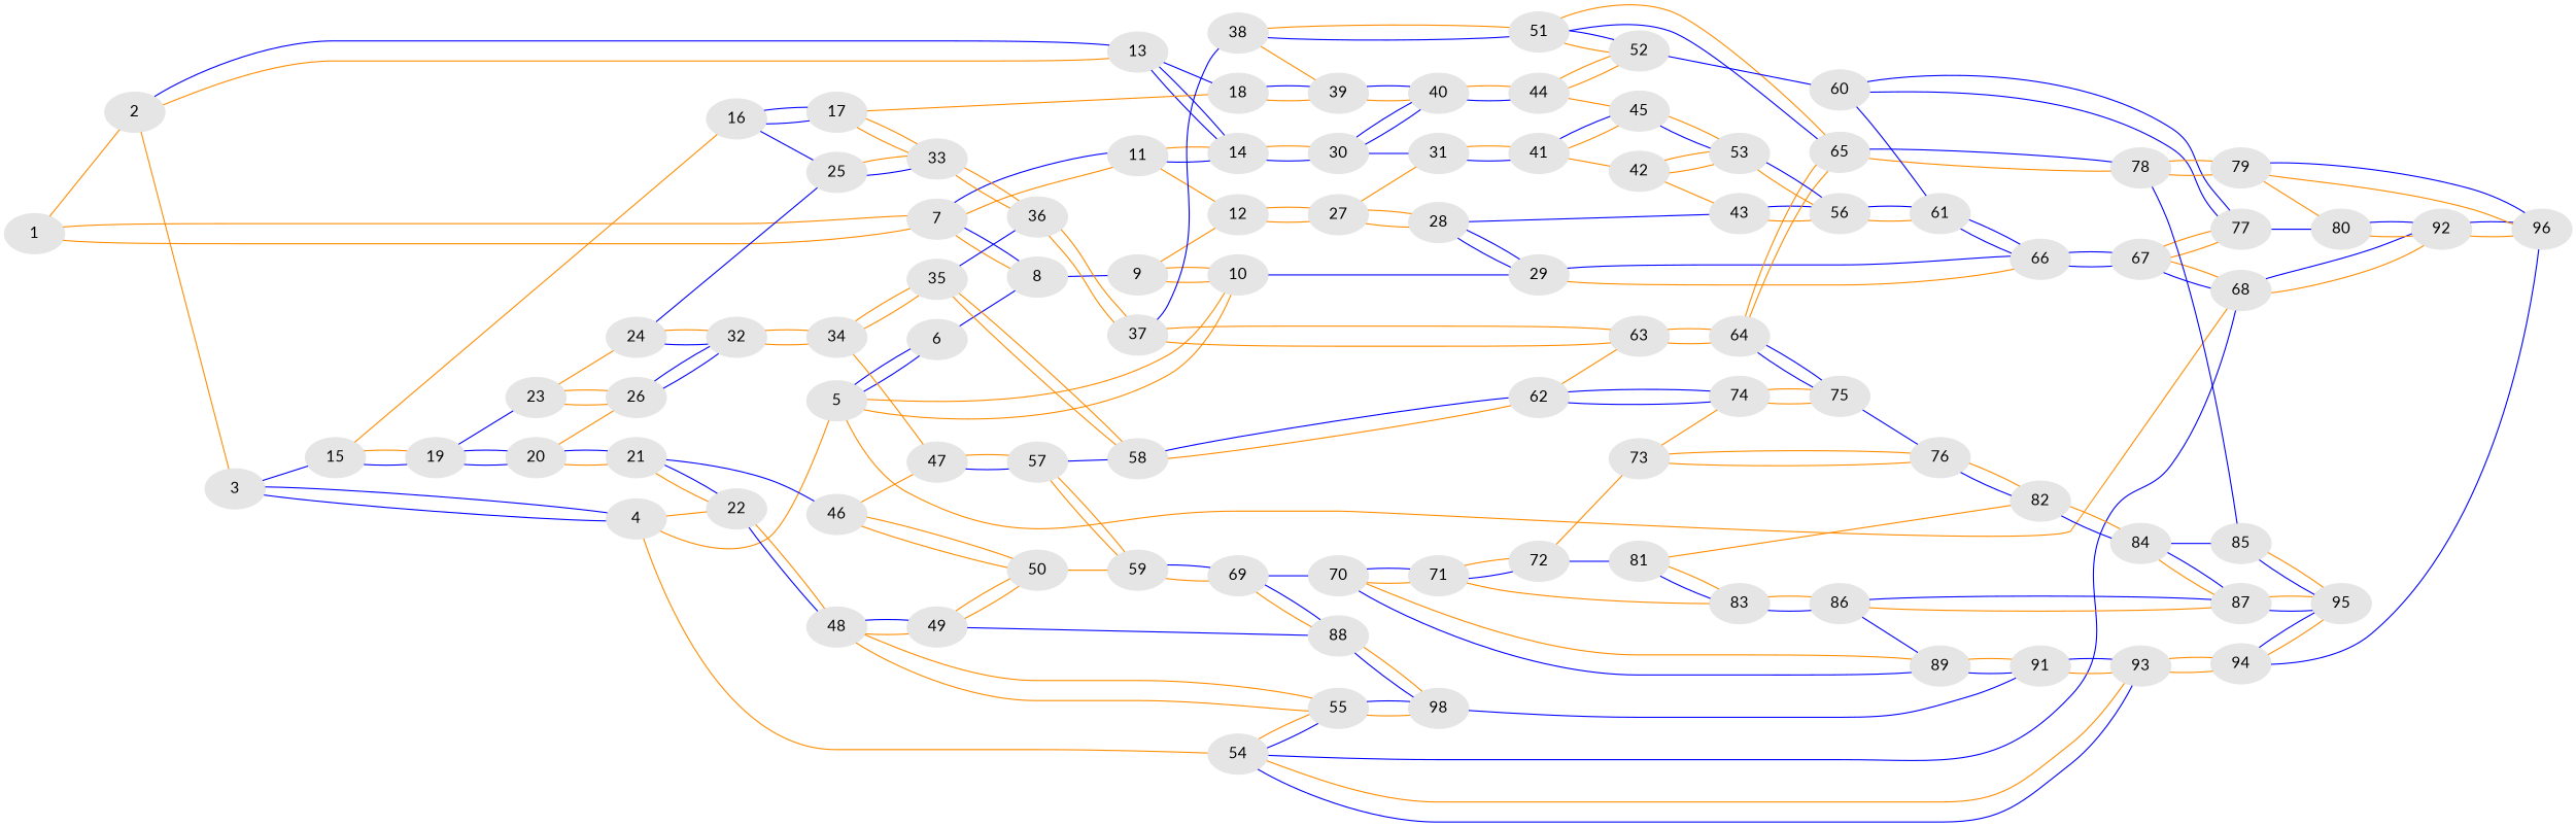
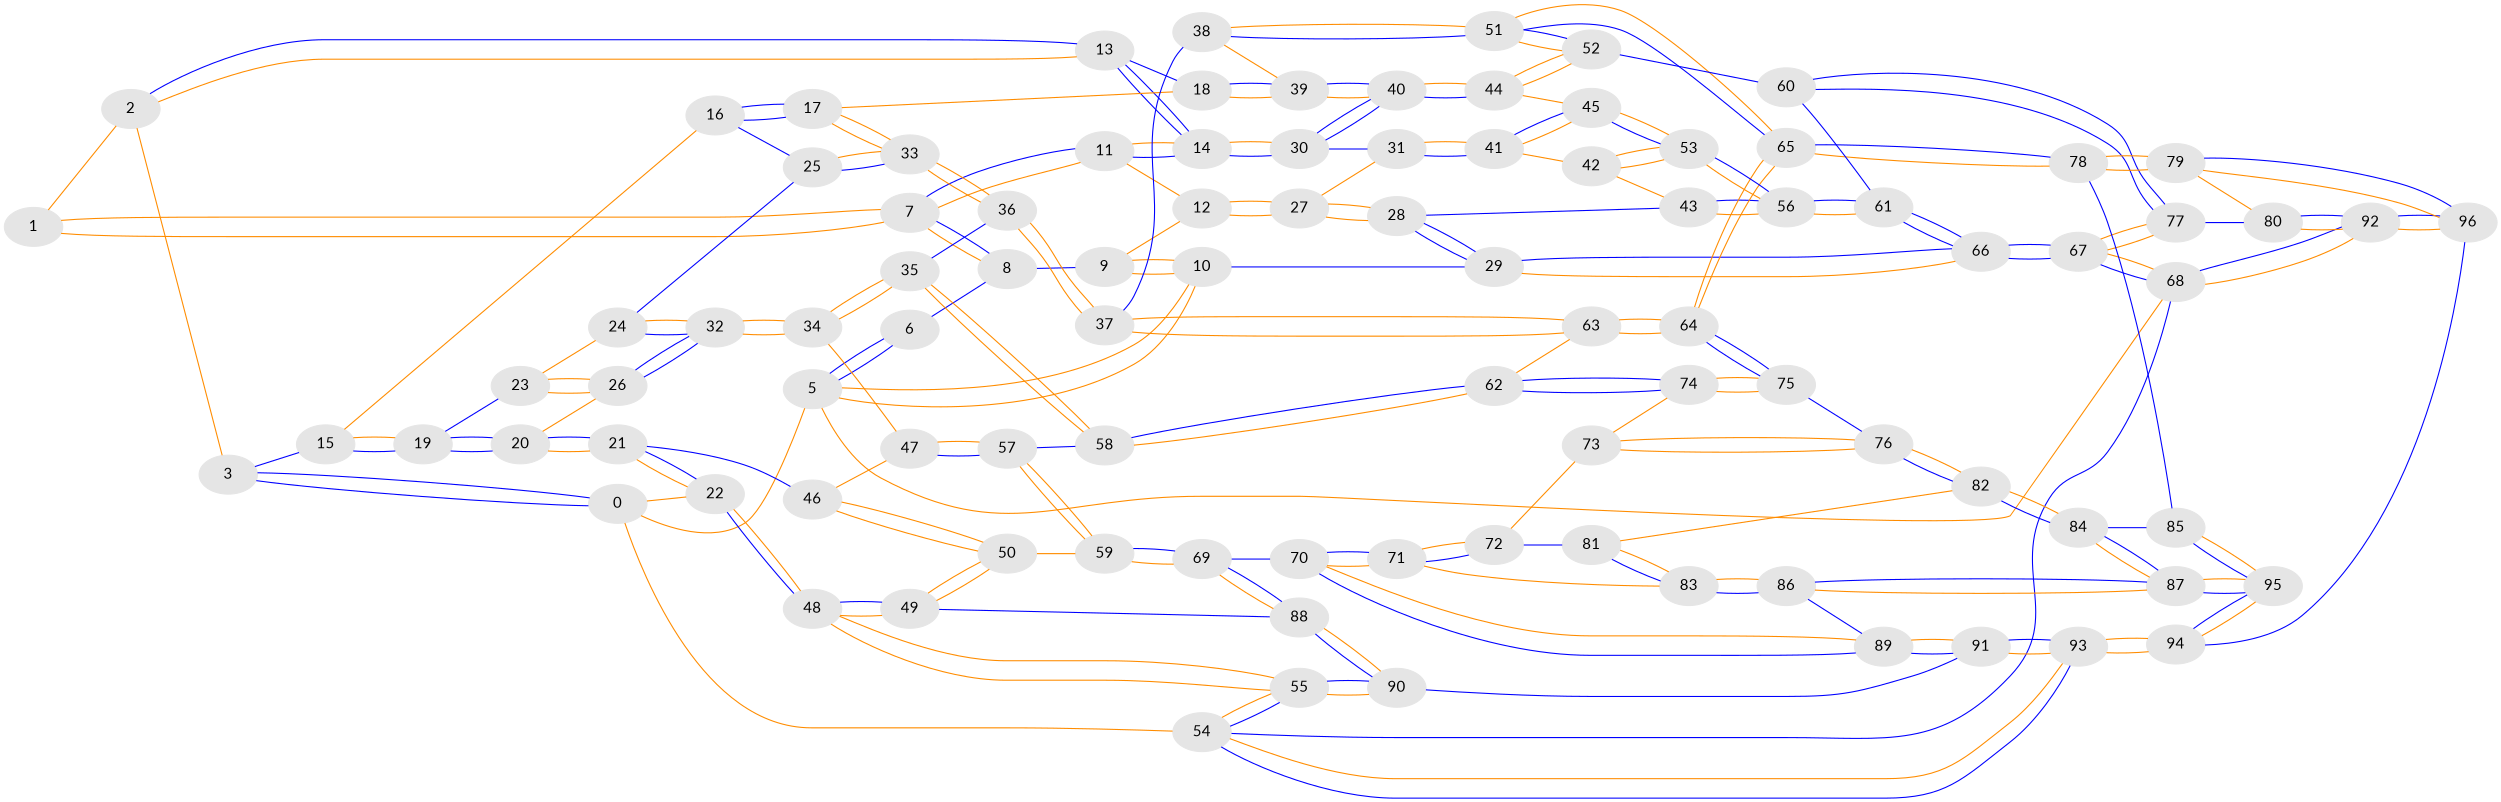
  graph {
    fontname=Lato
    rankdir=LR
    node [color=gray90 fontname=Lato style=filled]
    edge [color=darkorange fontname=Lato]
    1
    2
    7
    3
    13
    8
    11
-   4
+   4 [label=0]
    15
    14
    18
    5
    22
    54
    16
    19
    6
    10
    68
    48
    55
    93
    29
    92
    9
    12
    27
    66
    30
    28
    31
    39
    40
    17
    25
    20
    23
    33
    36
    21
    26
    24
    46
    32
    47
    50
    49
    34
    43
    41
    56
    67
    44
    42
    45
    35
    37
    58
    57
    62
    38
    63
    51
    64
    52
    65
    53
    61
    60
    59
    88
-   90 [label=98]
+   90
    69
    78
    77
    94
    91
    74
    70
    80
    75
    76
    79
    85
    96
    71
    89
    72
    83
    73
    81
    86
    82
    84
    95
    87
    1 -- 2
    1 -- 7
    1 -- 7
    2 -- 3
    2 -- 13
    2 -- 13 [color=blue]
    7 -- 8
    7 -- 8 [color=blue]
    7 -- 11
    7 -- 11 [color=blue]
    3 -- 4 [color=blue]
    3 -- 4 [color=blue]
    3 -- 15 [color=blue]
    13 -- 14 [color=blue]
    13 -- 14 [color=blue]
    13 -- 18 [color=blue]
    8 -- 9 [color=blue]
    11 -- 14 [color=blue]
    11 -- 14
    11 -- 12
    4 -- 5
    4 -- 22
    4 -- 54
    15 -- 16
    15 -- 19 [color=blue]
    15 -- 19
    14 -- 30 [color=blue]
    14 -- 30
    18 -- 39
    18 -- 39 [color=blue]
    5 -- 6 [color=blue]
    5 -- 6 [color=blue]
    5 -- 10
    5 -- 10
    5 -- 68
    22 -- 48 [color=blue]
    22 -- 48
    54 -- 68 [color=blue]
    54 -- 55 [color=blue]
    54 -- 55
    54 -- 93 [color=blue]
    54 -- 93
    16 -- 17 [color=blue]
    16 -- 17 [color=blue]
    16 -- 25 [color=blue]
    19 -- 20 [color=blue]
    19 -- 20 [color=blue]
    19 -- 23 [color=blue]
    6 -- 8 [color=blue]
    10 -- 29 [color=blue]
    68 -- 92
    68 -- 92 [color=blue]
    48 -- 55
    48 -- 55
    48 -- 49
    48 -- 49 [color=blue]
    55 -- 90
    55 -- 90 [color=blue]
    93 -- 94
    93 -- 94
    29 -- 66
    29 -- 66 [color=blue]
    92 -- 96
    92 -- 96 [color=blue]
    9 -- 10
    9 -- 10
    9 -- 12
    12 -- 27
    12 -- 27
    27 -- 28
    27 -- 28
    27 -- 31
    66 -- 67 [color=blue]
    66 -- 67 [color=blue]
    30 -- 31 [color=blue]
    30 -- 40 [color=blue]
    30 -- 40 [color=blue]
    28 -- 29 [color=blue]
    28 -- 29 [color=blue]
    28 -- 43 [color=blue]
    31 -- 41 [color=blue]
    31 -- 41
    39 -- 40
    39 -- 40 [color=blue]
    40 -- 44 [color=blue]
    40 -- 44
    17 -- 18
    17 -- 33
    17 -- 33
    25 -- 33 [color=blue]
    25 -- 33
    20 -- 21
    20 -- 21 [color=blue]
    20 -- 26
    23 -- 26
    23 -- 26
    23 -- 24
    33 -- 36
    33 -- 36
    36 -- 37
    36 -- 37
    21 -- 22
    21 -- 22 [color=blue]
    21 -- 46 [color=blue]
    26 -- 32 [color=blue]
    26 -- 32 [color=blue]
    24 -- 25 [color=blue]
    24 -- 32 [color=blue]
    24 -- 32
    46 -- 47
    46 -- 50
    46 -- 50
    32 -- 34
    32 -- 34
    47 -- 57 [color=blue]
    47 -- 57
    50 -- 59
    49 -- 50
    49 -- 50
    49 -- 88 [color=blue]
    34 -- 47
    34 -- 35
    34 -- 35
    43 -- 56
    43 -- 56 [color=blue]
    41 -- 42
    41 -- 45
    41 -- 45 [color=blue]
    56 -- 61
    56 -- 61 [color=blue]
    67 -- 68 [color=blue]
    67 -- 68
    67 -- 77
    67 -- 77
    44 -- 45
    44 -- 52
    44 -- 52
    42 -- 43
    42 -- 53
    42 -- 53
    45 -- 53 [color=blue]
    45 -- 53
    35 -- 36 [color=blue]
    35 -- 58
    35 -- 58
    37 -- 38 [color=blue]
    37 -- 63
    37 -- 63
    58 -- 62
    58 -- 62 [color=blue]
    57 -- 58 [color=blue]
    57 -- 59
    57 -- 59
    62 -- 63
    62 -- 74 [color=blue]
    62 -- 74 [color=blue]
    38 -- 39
    38 -- 51 [color=blue]
    38 -- 51
    63 -- 64
    63 -- 64
    51 -- 52
    51 -- 52 [color=blue]
    51 -- 65 [color=blue]
    51 -- 65
    64 -- 65
    64 -- 65
    64 -- 75 [color=blue]
    64 -- 75 [color=blue]
    52 -- 60 [color=blue]
    65 -- 78
    65 -- 78 [color=blue]
    53 -- 56
    53 -- 56 [color=blue]
    61 -- 66 [color=blue]
    61 -- 66 [color=blue]
    60 -- 61 [color=blue]
    60 -- 77 [color=blue]
    60 -- 77 [color=blue]
    59 -- 69
    59 -- 69 [color=blue]
    88 -- 90 [color=blue]
    88 -- 90
    90 -- 91 [color=blue]
    69 -- 88
    69 -- 88 [color=blue]
    69 -- 70 [color=blue]
    78 -- 79
    78 -- 79
    78 -- 85 [color=blue]
    77 -- 80 [color=blue]
    94 -- 96 [color=blue]
    94 -- 95
    94 -- 95 [color=blue]
    91 -- 93
    91 -- 93 [color=blue]
    74 -- 75
    74 -- 75
    70 -- 71
    70 -- 71 [color=blue]
    70 -- 89 [color=blue]
    70 -- 89
    80 -- 92
    80 -- 92 [color=blue]
    75 -- 76 [color=blue]
    76 -- 82 [color=blue]
    76 -- 82
    79 -- 80
    79 -- 96
    79 -- 96 [color=blue]
    85 -- 95 [color=blue]
    85 -- 95
    71 -- 72 [color=blue]
    71 -- 72
    71 -- 83
    89 -- 91 [color=blue]
    89 -- 91
    72 -- 73
    72 -- 81 [color=blue]
    83 -- 86 [color=blue]
    83 -- 86
    73 -- 74
    73 -- 76
    73 -- 76
    81 -- 83 [color=blue]
    81 -- 83
    81 -- 82
    86 -- 89 [color=blue]
    86 -- 87
    86 -- 87 [color=blue]
    82 -- 84 [color=blue]
    82 -- 84
    84 -- 85 [color=blue]
    84 -- 87
    84 -- 87 [color=blue]
    87 -- 95 [color=blue]
    87 -- 95
  }
